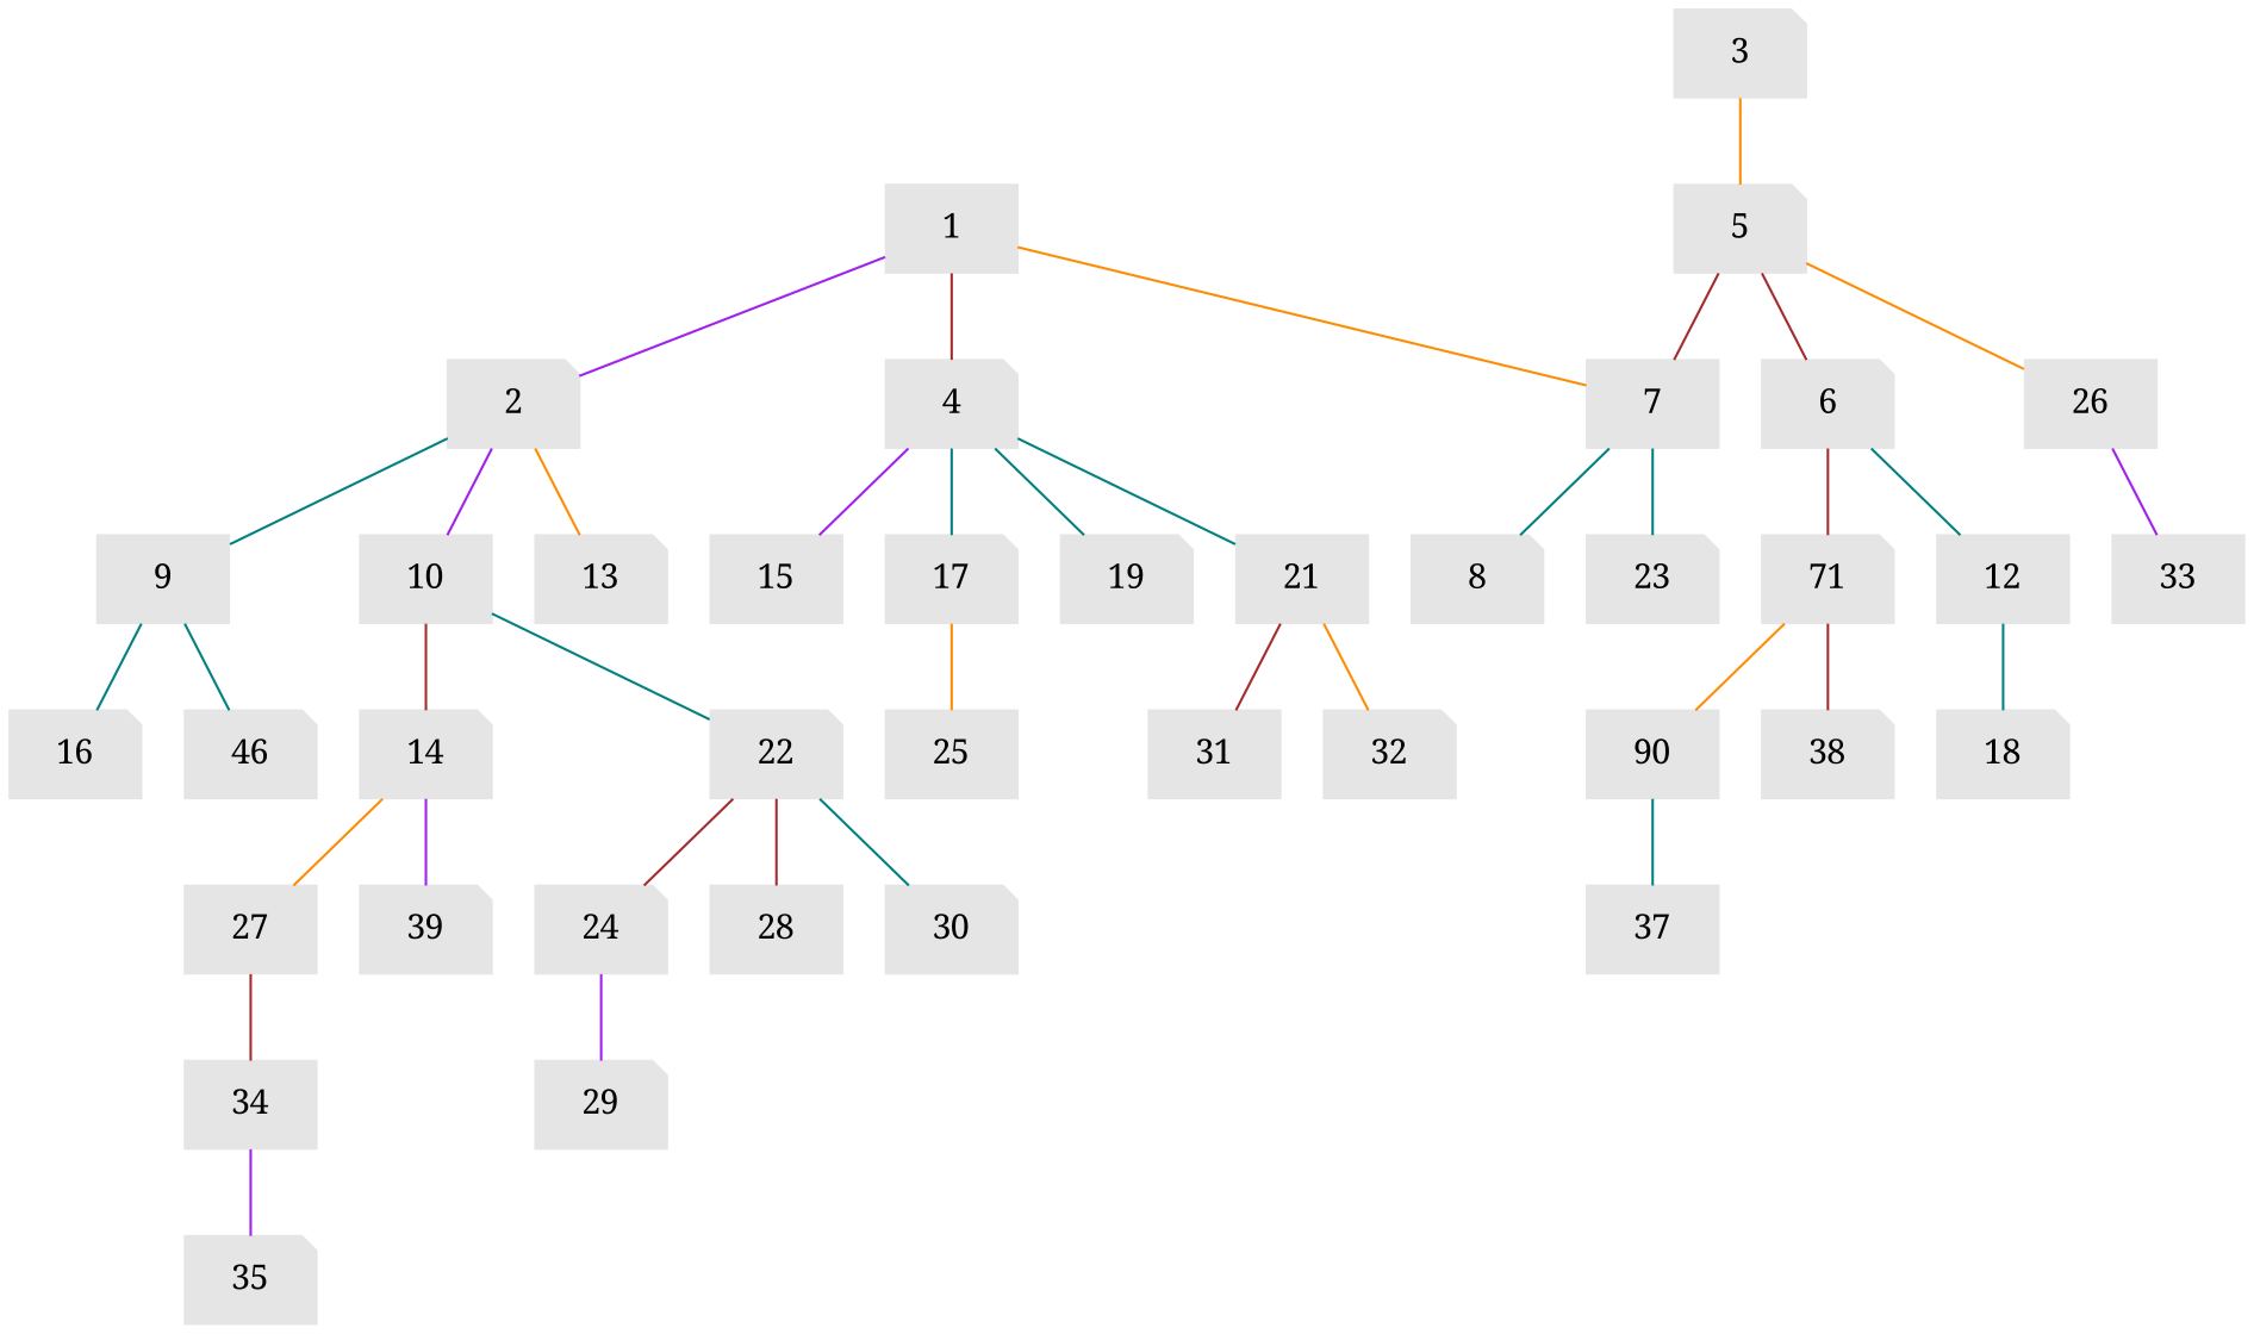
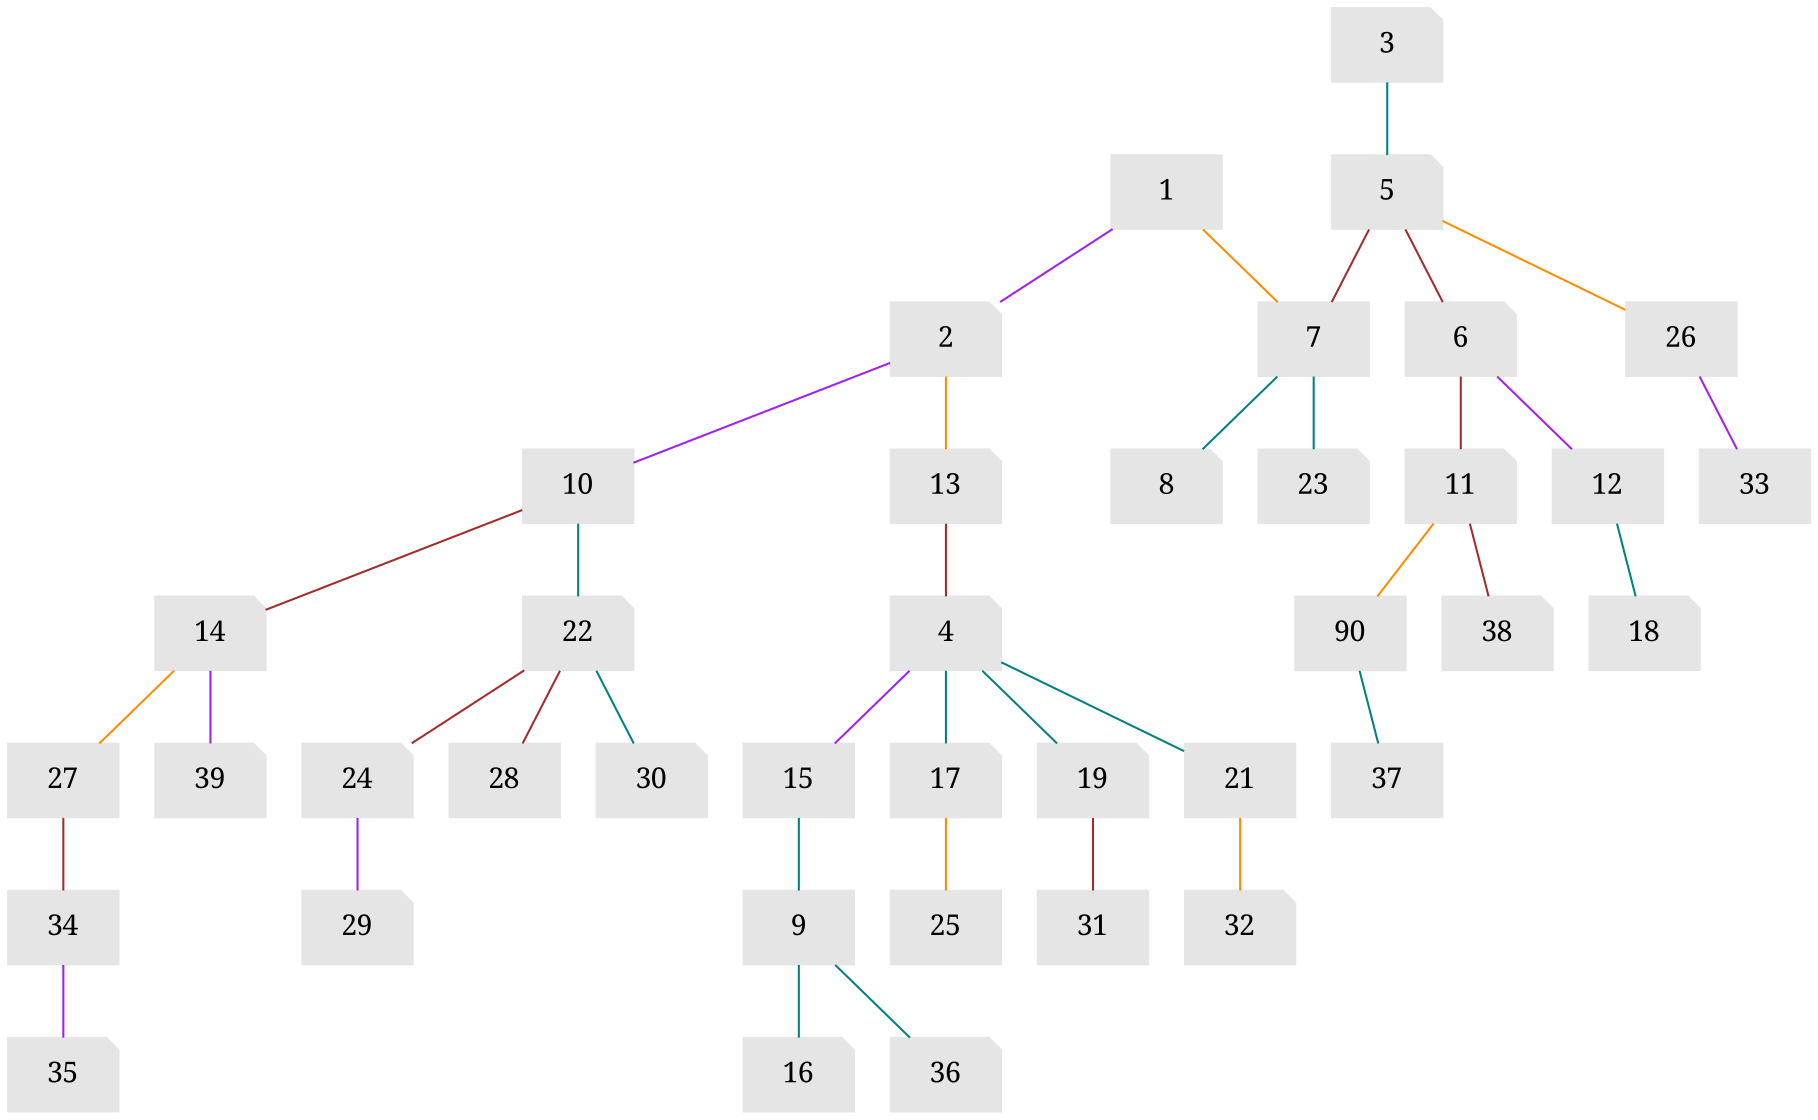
  graph {
    fontname="Noto Serif"
    node [color=gray90 fontname="Noto Serif" shape=note style=filled]
    edge [color=teal fontname="Noto Serif" weight=1.0]
    1 [shape=box]
    2
    4
    7 [shape=box]
    9 [shape=box]
    10 [shape=box]
    13
    3
    5
    15 [shape=box]
    17
    19
    21 [shape=box]
    16
-   36 [label=46]
+   36
    14
    22
    6
    26 [shape=box]
    25 [shape=box]
    31 [shape=box]
    32
-   11 [label=71]
+   11
    12 [shape=box]
    8
    23
    33 [shape=box]
    n28 [label=90 shape=box]
    38
    18
    27 [shape=box]
    39
    24
    28 [shape=box]
    30
    37 [shape=box]
    34 [shape=box]
    29
    35
    1 -- 2 [color=purple]
-   1 -- 4 [color=brown]
+   13 -- 4 [color=brown]
    1 -- 7 [color=darkorange]
-   2 -- 9
+   15 -- 9
    2 -- 10 [color=purple]
    2 -- 13 [color=darkorange]
    4 -- 15 [color=purple]
    4 -- 17 [weight=2.0]
    4 -- 19
    4 -- 21
    7 -- 8
    7 -- 23
    9 -- 16 [weight=2.0]
    9 -- 36
    10 -- 14 [color=brown]
    10 -- 22
-   3 -- 5 [color=darkorange]
+   3 -- 5
    5 -- 7 [color=brown weight=2.0]
    5 -- 6 [color=brown]
    5 -- 26 [color=darkorange]
    17 -- 25 [color=darkorange]
-   21 -- 31 [color=brown]
+   19 -- 31 [color=brown]
    21 -- 32 [color=darkorange]
    14 -- 27 [color=darkorange]
    14 -- 39 [color=purple]
    22 -- 24 [color=brown]
    22 -- 28 [color=brown]
    22 -- 30 [weight=2.0]
    6 -- 11 [color=brown]
-   6 -- 12
+   6 -- 12 [color=purple]
    26 -- 33 [color=purple]
    11 -- n28 [color=darkorange]
    11 -- 38 [color=brown]
    12 -- 18
    n28 -- 37
    27 -- 34 [color=brown]
    24 -- 29 [color=purple]
    34 -- 35 [color=purple]
  }
